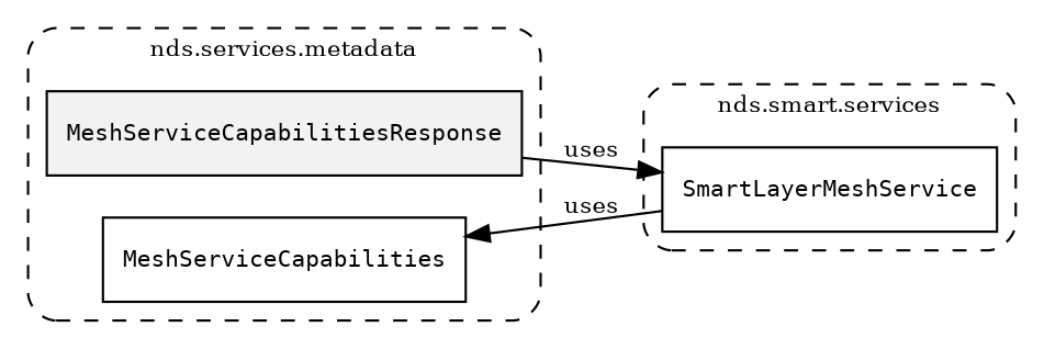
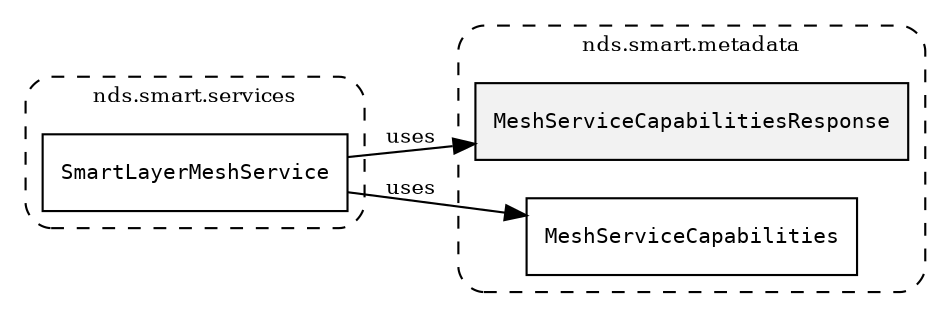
  digraph {
    fontsize=10
    rankdir=LR
    node [fontsize=10 shape=box]
    edge [fontsize=10]
    n1 [fillcolor="#0000000D" label=<<font face="monospace"><table align="center" border="0" cellspacing="0" cellpadding="0"><tr><td href="../../../content/packages/nds.smart.metadata.html#Structure-MeshServiceCapabilitiesResponse" title="Structure defined in nds.smart.metadata">MeshServiceCapabilitiesResponse</td></tr></table></font>> style=filled]
    n2 [label=<<font face="monospace"><table align="center" border="0" cellspacing="0" cellpadding="0"><tr><td href="../../../content/packages/nds.smart.metadata.html#Bitmask-MeshServiceCapabilities" title="Bitmask defined in nds.smart.metadata">MeshServiceCapabilities</td></tr></table></font>>]
    n3 [label=<<font face="monospace"><table align="center" border="0" cellspacing="0" cellpadding="0"><tr><td href="../../../content/packages/nds.smart.services.html#Service-SmartLayerMeshService" title="Service defined in nds.smart.services">SmartLayerMeshService</td></tr></table></font>>]
    subgraph cluster_1 {
-     label="nds.services.metadata"
+     label="nds.smart.metadata"
      style="dashed, rounded"
      n1
      n2
    }
    subgraph cluster_2 {
      label="nds.smart.services"
      style="dashed, rounded"
      n3
    }
-   n1 -> n3 [label=uses]
+   n3 -> n1 [label=uses]
    n3 -> n2 [label=uses]
  }
